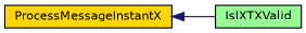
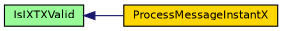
  digraph {
    rankdir=LR
    node [color=black fontname=Helvetica fontsize=10 shape=record style=filled]
    n1 [fillcolor=palegreen fontcolor=black height=0.2 label=IsIXTXValid width=0.4]
    n2 [fillcolor=gold height=0.2 label=ProcessMessageInstantX width=0.4]
-   n2 -> n1 [color=midnightblue dir=back fontname=Helvetica fontsize=10 labelfontname=Helvetica labelfontsize=10 style=solid]
+   n1 -> n2 [color=midnightblue dir=back fontname=Helvetica fontsize=10 labelfontname=Helvetica labelfontsize=10 style=solid]
  }
